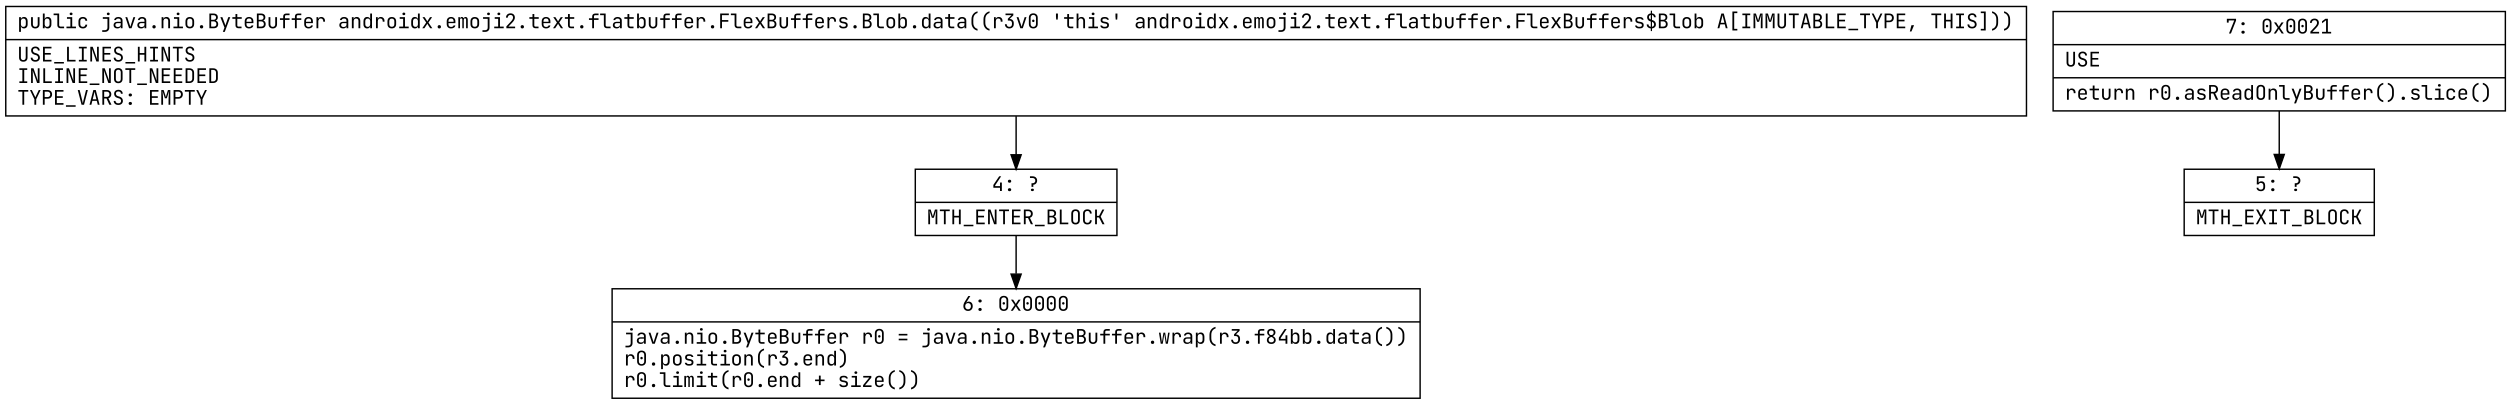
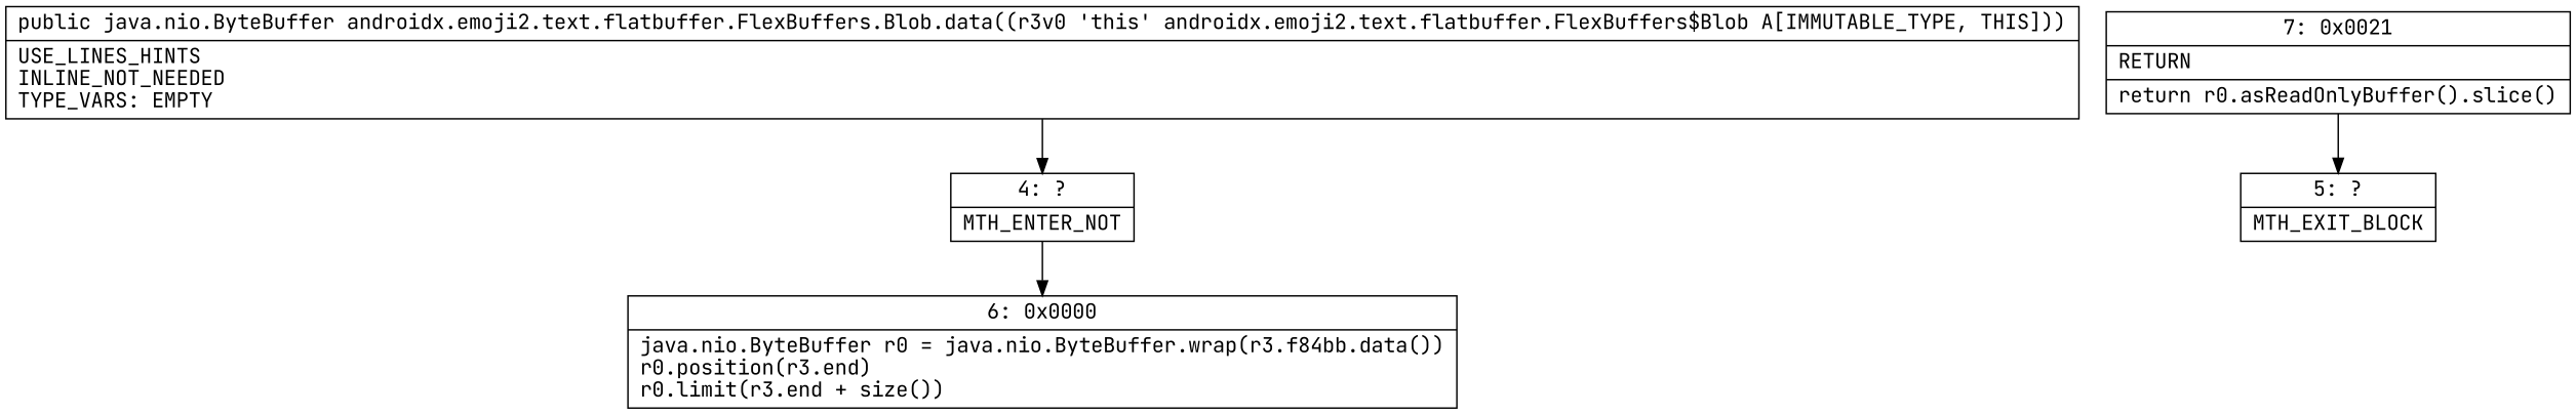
  digraph {
    fontname="JetBrains Mono"
    node [fontname="JetBrains Mono" shape=record]
    edge [fontname="JetBrains Mono"]
-   n1 [label="{4\:\ ?|MTH_ENTER_BLOCK\l}"]
-   n2 [label="{6\:\ 0x0000|java.nio.ByteBuffer r0 = java.nio.ByteBuffer.wrap(r3.f84bb.data())\lr0.position(r3.end)\lr0.limit(r0.end + size())\l}"]
-   n3 [label="{7\:\ 0x0021|USE\l|return r0.asReadOnlyBuffer().slice()\l}"]
+   n1 [label="{4\:\ ?|MTH_ENTER_NOT\l}"]
+   n2 [label="{6\:\ 0x0000|java.nio.ByteBuffer r0 = java.nio.ByteBuffer.wrap(r3.f84bb.data())\lr0.position(r3.end)\lr0.limit(r3.end + size())\l}"]
+   n3 [label="{7\:\ 0x0021|RETURN\l|return r0.asReadOnlyBuffer().slice()\l}"]
    n4 [label="{5\:\ ?|MTH_EXIT_BLOCK\l}"]
    n5 [label="{public java.nio.ByteBuffer androidx.emoji2.text.flatbuffer.FlexBuffers.Blob.data((r3v0 'this' androidx.emoji2.text.flatbuffer.FlexBuffers$Blob A[IMMUTABLE_TYPE, THIS]))  | USE_LINES_HINTS\lINLINE_NOT_NEEDED\lTYPE_VARS: EMPTY\l}"]
    n1 -> n2
    n3 -> n4
    n5 -> n1
  }
